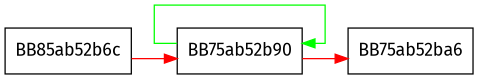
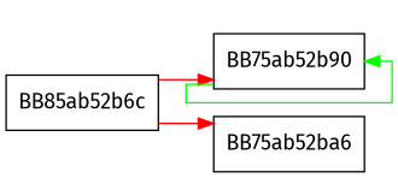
  digraph {
    fontname="Fira Sans"
    rankdir=LR
    splines=ortho
    node [fontname="Fira Sans" shape=box]
    edge [color=red fontname="Fira Sans"]
    n1 [label=BB85ab52b6c]
    BB75ab52b90
    BB75ab52ba6
    n1 -> BB75ab52b90
    BB75ab52b90 -> BB75ab52b90 [color=green]
-   BB75ab52b90 -> BB75ab52ba6
+   n1 -> BB75ab52ba6
  }
